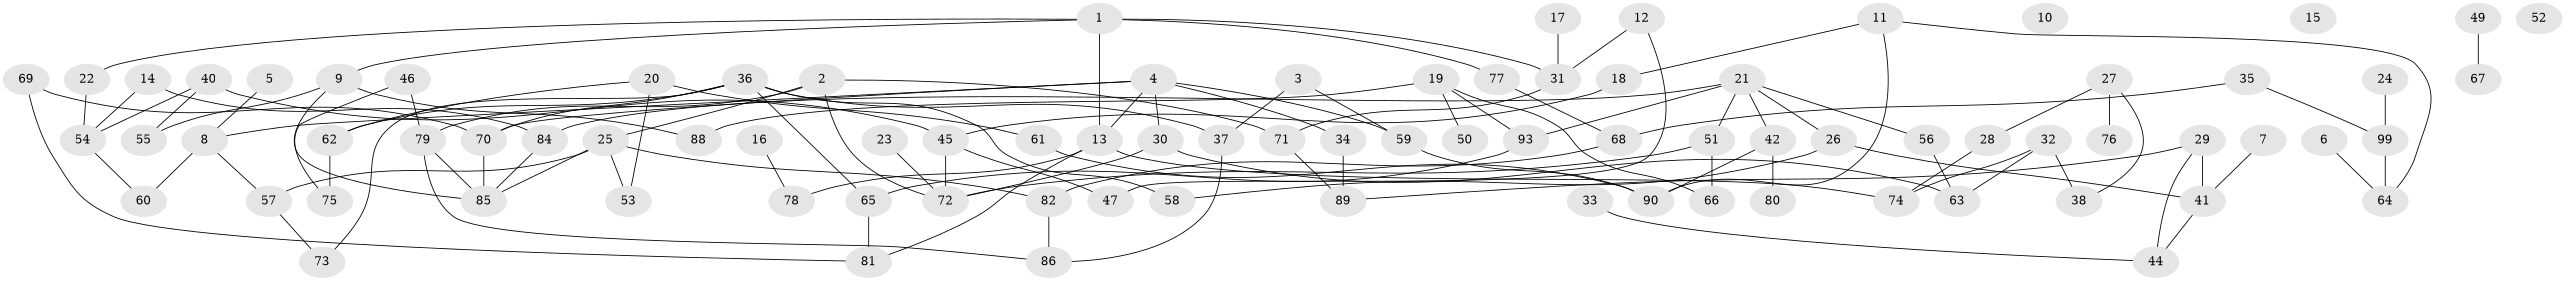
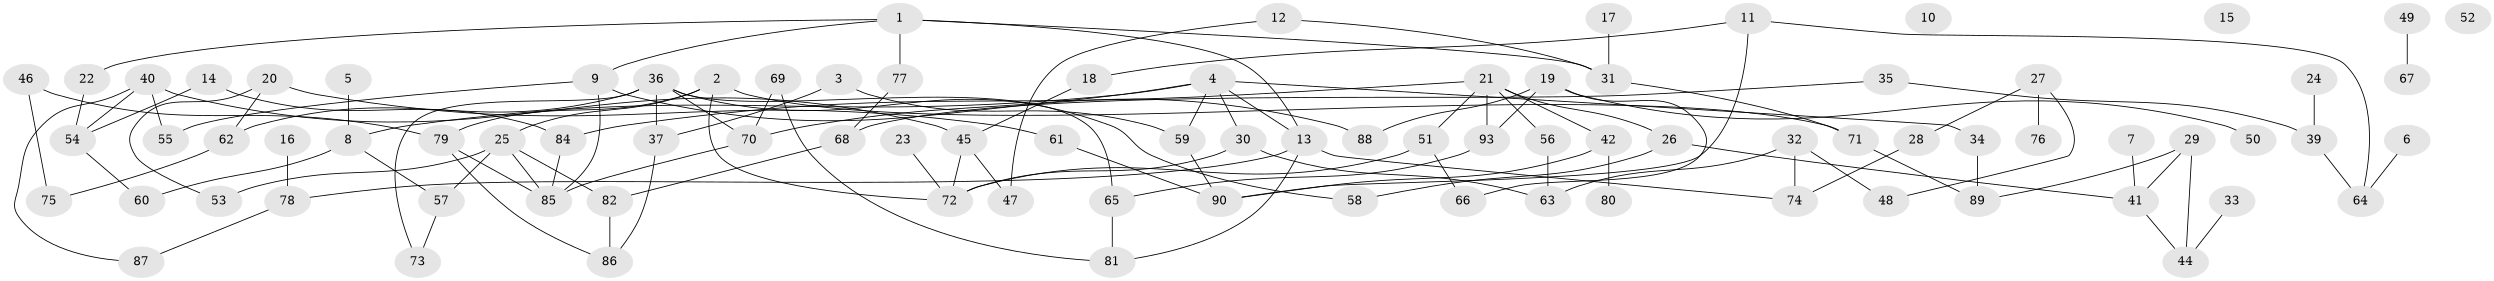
  graph {
    node [color=gray90 style=filled]
    1
    9
    13
    22
    31
    77
    55
    85
    88
    74
    78
    81
    54
    71
    68
    2
    25
    72
    79
    57
    53
    82
    89
    86
    3
    37
    59
    90
    4
    8
    30
    34
    70
    60
    63
    5
    6
    64
    7
    41
    44
    73
    10
    11
    18
    45
    12
    47
+   87
    14
    84
    15
    16
    17
    19
    n56 [label=93]
    50
    66
    65
    20
    61
    62
    75
    21
    26
    42
    51
    56
    58
    80
    23
    24
-   39 [label=99]
+   39
    27
    28
-   48 [label=38]
+   48
    76
    29
    32
    33
    35
    36
    40
    46
    49
    67
    52
    69
    1 -- 9
    1 -- 13
    1 -- 22
    1 -- 31
    1 -- 77
    9 -- 55
    9 -- 85
    9 -- 88
    13 -- 74
    13 -- 78
    13 -- 81
    22 -- 54
    31 -- 71
    77 -- 68
+   78 -- 87
    54 -- 60
    71 -- 89
    68 -- 82
    2 -- 71
    2 -- 25
    2 -- 72
    2 -- 79
    25 -- 85
    25 -- 57
    25 -- 53
    25 -- 82
    79 -- 85
    79 -- 86
    57 -- 73
    82 -- 86
    3 -- 37
    3 -- 59
    37 -- 86
    59 -- 90
    4 -- 13
    4 -- 59
    4 -- 8
    4 -- 30
    4 -- 34
    4 -- 70
    8 -- 57
    8 -- 60
    30 -- 72
    30 -- 63
    34 -- 89
    70 -- 85
    5 -- 8
    6 -- 64
    7 -- 41
    41 -- 44
    11 -- 90
    11 -- 64
    11 -- 18
    18 -- 45
    45 -- 72
    45 -- 47
    12 -- 31
    12 -- 47
    14 -- 54
    14 -- 84
    84 -- 85
    16 -- 78
    17 -- 31
    19 -- 88
    19 -- n56
    19 -- 50
    19 -- 66
    n56 -- 65
    65 -- 81
    20 -- 53
    20 -- 61
    20 -- 62
    61 -- 90
    62 -- 75
    21 -- 84
    21 -- n56
    21 -- 26
    21 -- 42
    21 -- 51
    21 -- 56
    26 -- 41
    26 -- 58
    42 -- 90
    42 -- 80
    51 -- 72
    51 -- 66
    56 -- 63
    23 -- 72
    24 -- 39
    39 -- 64
    27 -- 28
    27 -- 48
    27 -- 76
    28 -- 74
    29 -- 89
    29 -- 41
    29 -- 44
    32 -- 74
    32 -- 63
    32 -- 48
    33 -- 44
    35 -- 68
    35 -- 39
    36 -- 37
    36 -- 70
    36 -- 73
    36 -- 65
    36 -- 62
    36 -- 58
    40 -- 55
    40 -- 54
    40 -- 45
+   40 -- 87
    46 -- 79
    46 -- 75
    49 -- 67
    69 -- 81
    69 -- 70
  }
